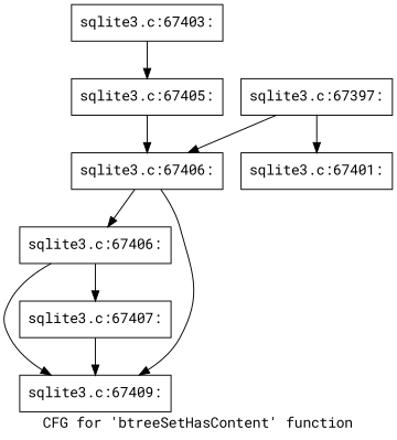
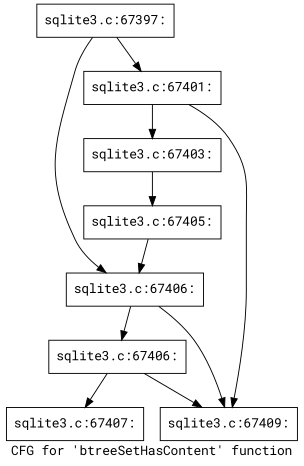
  digraph {
    fontname="Roboto Mono"
    label="CFG for 'btreeSetHasContent' function"
    node [fontname="Roboto Mono" shape=record]
    edge [fontname="Roboto Mono"]
    n1 [label="{sqlite3.c:67397:}"]
    n2 [label="{sqlite3.c:67406:}"]
    n3 [label="{sqlite3.c:67401:}"]
    n4 [label="{sqlite3.c:67406:}"]
    n5 [label="{sqlite3.c:67409:}"]
    n6 [label="{sqlite3.c:67403:}"]
    n7 [label="{sqlite3.c:67407:}"]
    n8 [label="{sqlite3.c:67405:}"]
    n1 -> n2
    n1 -> n3
    n2 -> n4
    n2 -> n5
+   n3 -> n6
    n4 -> n5
    n4 -> n7
    n6 -> n8
-   n7 -> n5
+   n3 -> n5
    n8 -> n2
  }
